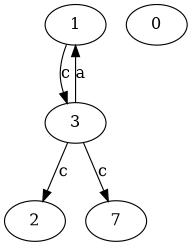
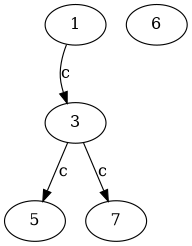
  strict digraph {
    1
    3
-   5 [label=2]
+   5
    7
-   0
+   0 [label=6]
    1 -> 3 [label=c]
-   3 -> 1 [label=a]
    3 -> 5 [label=c]
    3 -> 7 [label=c]
  }
